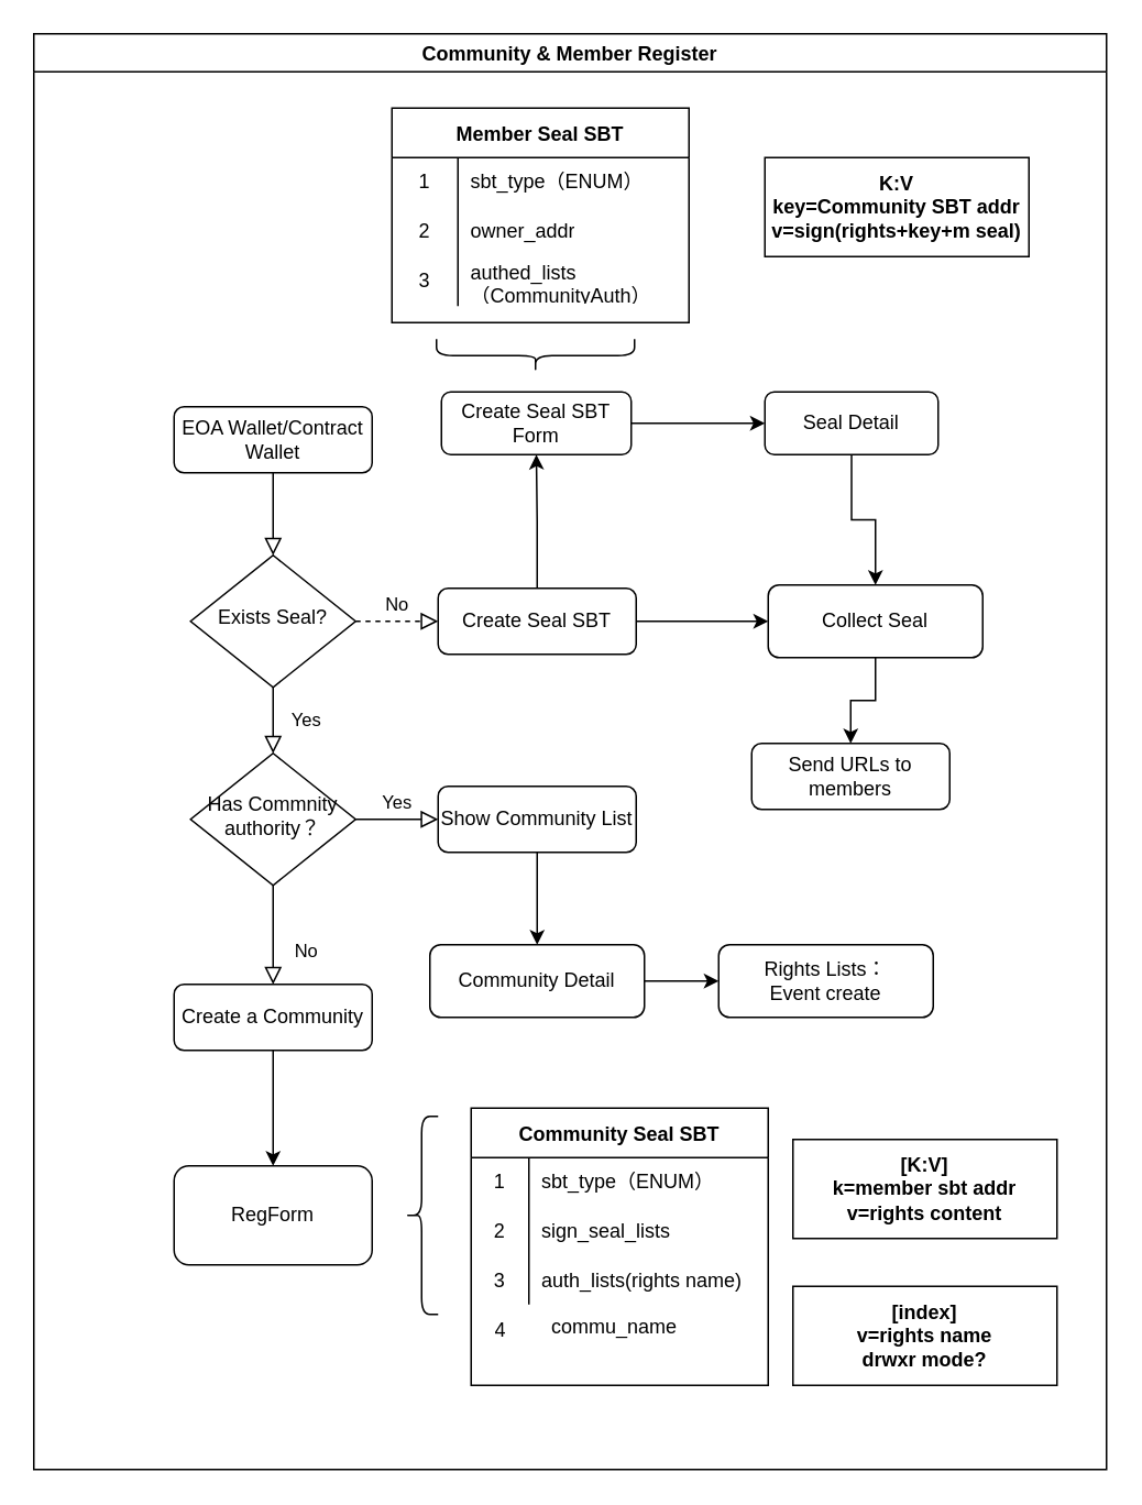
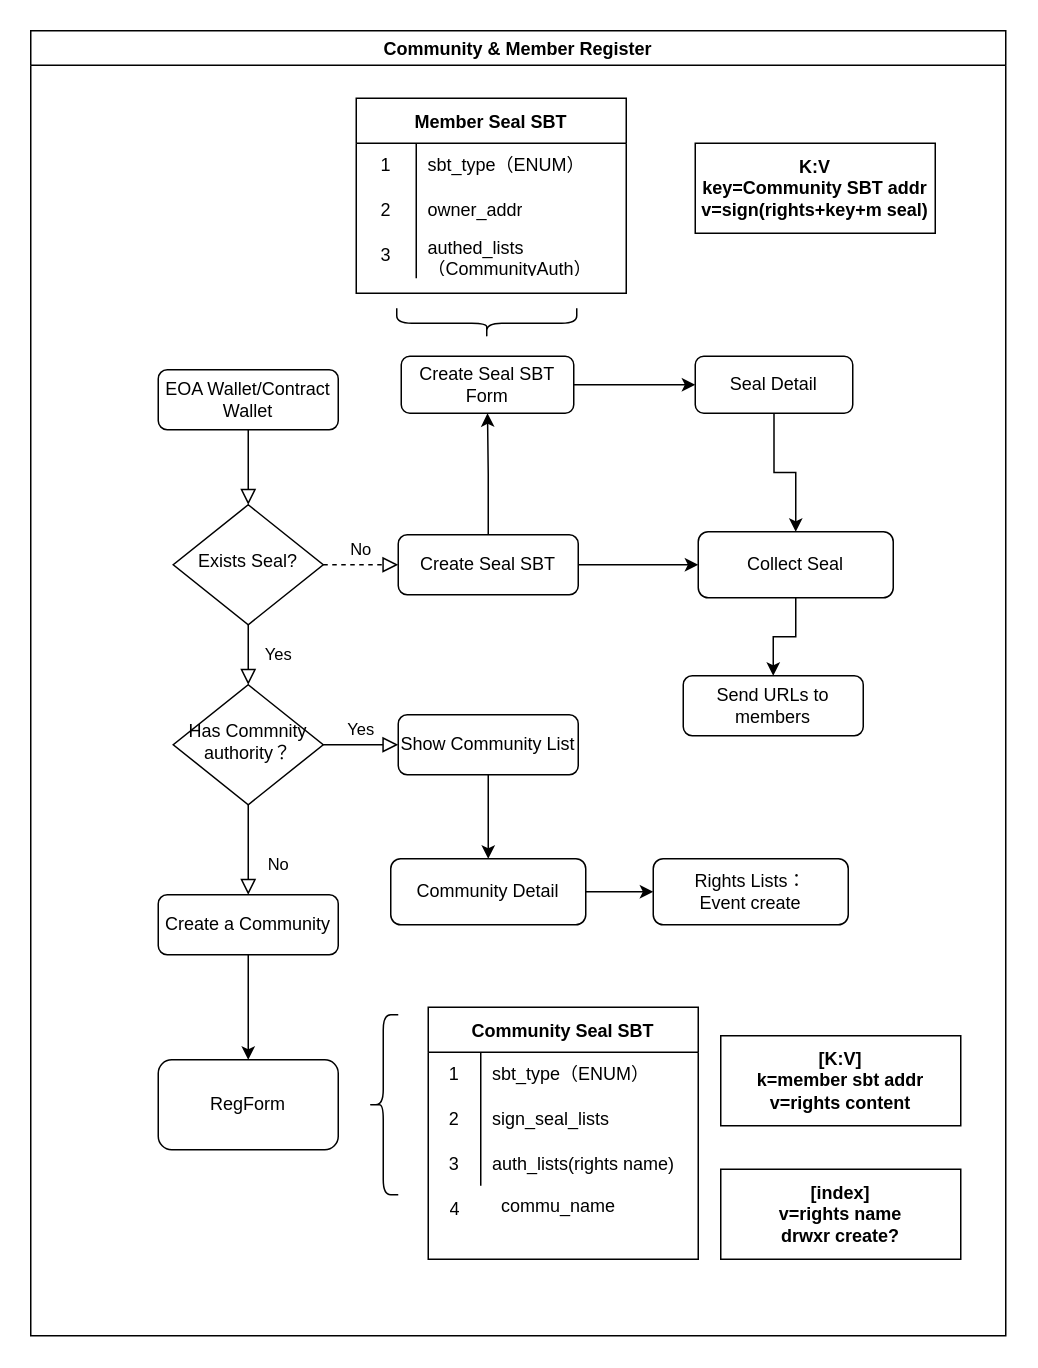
  <mxCell id="0" />
  <mxCell id="1" parent="0" />
  <mxCell id="2" value="Community &amp; Member Register" style="swimlane;" parent="1" vertex="1"><mxGeometry x="20" y="20" width="650" height="870" as="geometry" /></mxCell>
  <mxCell id="3" value="EOA Wallet/Contract Wallet" style="rounded=1;whiteSpace=wrap;html=1;fontSize=12;glass=0;strokeWidth=1;shadow=0;" parent="2" vertex="1"><mxGeometry x="85" y="226" width="120" height="40" as="geometry" /></mxCell>
  <mxCell id="4" value="Exists Seal?" style="rhombus;whiteSpace=wrap;html=1;shadow=0;fontFamily=Helvetica;fontSize=12;align=center;strokeWidth=1;spacing=6;spacingTop=-4;" parent="2" vertex="1"><mxGeometry x="95" y="316" width="100" height="80" as="geometry" /></mxCell>
  <mxCell id="5" value="" style="rounded=0;html=1;jettySize=auto;orthogonalLoop=1;fontSize=11;endArrow=block;endFill=0;endSize=8;strokeWidth=1;shadow=0;labelBackgroundColor=none;edgeStyle=orthogonalEdgeStyle;" parent="2" source="3" target="4" edge="1"><mxGeometry relative="1" as="geometry" /></mxCell>
  <mxCell id="6" value="" style="edgeStyle=orthogonalEdgeStyle;rounded=0;orthogonalLoop=1;jettySize=auto;html=1;" parent="2" source="8" target="19" edge="1"><mxGeometry relative="1" as="geometry" /></mxCell>
  <mxCell id="7" value="" style="edgeStyle=orthogonalEdgeStyle;rounded=0;orthogonalLoop=1;jettySize=auto;html=1;" parent="2" source="8" target="27" edge="1"><mxGeometry relative="1" as="geometry" /></mxCell>
  <mxCell id="8" value="Create Seal SBT" style="rounded=1;whiteSpace=wrap;html=1;fontSize=12;glass=0;strokeWidth=1;shadow=0;" parent="2" vertex="1"><mxGeometry x="245" y="336" width="120" height="40" as="geometry" /></mxCell>
  <mxCell id="9" value="No" style="edgeStyle=orthogonalEdgeStyle;rounded=0;html=1;jettySize=auto;orthogonalLoop=1;fontSize=11;endArrow=block;endFill=0;endSize=8;strokeWidth=1;shadow=0;labelBackgroundColor=none;dashed=1;" parent="2" source="4" target="8" edge="1"><mxGeometry y="10" relative="1" as="geometry"><mxPoint as="offset" /></mxGeometry></mxCell>
  <mxCell id="10" value="Has Commnity authority？" style="rhombus;whiteSpace=wrap;html=1;shadow=0;fontFamily=Helvetica;fontSize=12;align=center;strokeWidth=1;spacing=6;spacingTop=-4;" parent="2" vertex="1"><mxGeometry x="95" y="436" width="100" height="80" as="geometry" /></mxCell>
  <mxCell id="11" value="Yes" style="rounded=0;html=1;jettySize=auto;orthogonalLoop=1;fontSize=11;endArrow=block;endFill=0;endSize=8;strokeWidth=1;shadow=0;labelBackgroundColor=none;edgeStyle=orthogonalEdgeStyle;" parent="2" source="4" target="10" edge="1"><mxGeometry y="20" relative="1" as="geometry"><mxPoint as="offset" /></mxGeometry></mxCell>
  <mxCell id="12" value="" style="edgeStyle=orthogonalEdgeStyle;rounded=0;orthogonalLoop=1;jettySize=auto;html=1;" parent="2" source="13" target="24" edge="1"><mxGeometry relative="1" as="geometry" /></mxCell>
  <mxCell id="13" value="Create a Community" style="rounded=1;whiteSpace=wrap;html=1;fontSize=12;glass=0;strokeWidth=1;shadow=0;" parent="2" vertex="1"><mxGeometry x="85" y="576" width="120" height="40" as="geometry" /></mxCell>
  <mxCell id="14" value="No" style="rounded=0;html=1;jettySize=auto;orthogonalLoop=1;fontSize=11;endArrow=block;endFill=0;endSize=8;strokeWidth=1;shadow=0;labelBackgroundColor=none;edgeStyle=orthogonalEdgeStyle;" parent="2" source="10" target="13" edge="1"><mxGeometry x="0.333" y="20" relative="1" as="geometry"><mxPoint as="offset" /></mxGeometry></mxCell>
  <mxCell id="15" value="" style="edgeStyle=orthogonalEdgeStyle;rounded=0;orthogonalLoop=1;jettySize=auto;html=1;" parent="2" source="16" target="22" edge="1"><mxGeometry relative="1" as="geometry" /></mxCell>
  <mxCell id="16" value="Show Community List" style="rounded=1;whiteSpace=wrap;html=1;fontSize=12;glass=0;strokeWidth=1;shadow=0;" parent="2" vertex="1"><mxGeometry x="245" y="456" width="120" height="40" as="geometry" /></mxCell>
  <mxCell id="17" value="Yes" style="edgeStyle=orthogonalEdgeStyle;rounded=0;html=1;jettySize=auto;orthogonalLoop=1;fontSize=11;endArrow=block;endFill=0;endSize=8;strokeWidth=1;shadow=0;labelBackgroundColor=none;" parent="2" source="10" target="16" edge="1"><mxGeometry y="10" relative="1" as="geometry"><mxPoint as="offset" /></mxGeometry></mxCell>
  <mxCell id="18" value="" style="edgeStyle=orthogonalEdgeStyle;rounded=0;orthogonalLoop=1;jettySize=auto;html=1;" parent="2" source="19" target="20" edge="1"><mxGeometry relative="1" as="geometry" /></mxCell>
  <mxCell id="19" value="Collect Seal" style="whiteSpace=wrap;html=1;rounded=1;glass=0;strokeWidth=1;shadow=0;" parent="2" vertex="1"><mxGeometry x="445" y="334" width="130" height="44" as="geometry" /></mxCell>
  <mxCell id="20" value="Send URLs to members" style="rounded=1;whiteSpace=wrap;html=1;fontSize=12;glass=0;strokeWidth=1;shadow=0;" parent="2" vertex="1"><mxGeometry x="435" y="430" width="120" height="40" as="geometry" /></mxCell>
  <mxCell id="21" value="" style="edgeStyle=orthogonalEdgeStyle;rounded=0;orthogonalLoop=1;jettySize=auto;html=1;" parent="2" source="22" target="23" edge="1"><mxGeometry relative="1" as="geometry" /></mxCell>
  <mxCell id="22" value="Community Detail" style="whiteSpace=wrap;html=1;rounded=1;glass=0;strokeWidth=1;shadow=0;" parent="2" vertex="1"><mxGeometry x="240" y="552" width="130" height="44" as="geometry" /></mxCell>
  <mxCell id="23" value="Rights Lists：&lt;br&gt;Event create" style="whiteSpace=wrap;html=1;rounded=1;glass=0;strokeWidth=1;shadow=0;" parent="2" vertex="1"><mxGeometry x="415" y="552" width="130" height="44" as="geometry" /></mxCell>
  <mxCell id="24" value="RegForm" style="whiteSpace=wrap;html=1;rounded=1;glass=0;strokeWidth=1;shadow=0;" parent="2" vertex="1"><mxGeometry x="85" y="686" width="120" height="60" as="geometry" /></mxCell>
  <mxCell id="25" value="" style="shape=curlyBracket;whiteSpace=wrap;html=1;rounded=1;" parent="2" vertex="1"><mxGeometry x="225" y="656" width="20" height="120" as="geometry" /></mxCell>
  <mxCell id="26" value="" style="edgeStyle=orthogonalEdgeStyle;rounded=0;orthogonalLoop=1;jettySize=auto;html=1;" parent="2" source="27" target="29" edge="1"><mxGeometry relative="1" as="geometry" /></mxCell>
  <mxCell id="27" value="Create Seal SBT Form" style="whiteSpace=wrap;html=1;rounded=1;glass=0;strokeWidth=1;shadow=0;" parent="2" vertex="1"><mxGeometry x="247" y="217" width="115" height="38" as="geometry" /></mxCell>
  <mxCell id="28" value="" style="edgeStyle=orthogonalEdgeStyle;rounded=0;orthogonalLoop=1;jettySize=auto;html=1;" parent="2" source="29" target="19" edge="1"><mxGeometry relative="1" as="geometry" /></mxCell>
  <mxCell id="29" value="Seal Detail" style="whiteSpace=wrap;html=1;rounded=1;glass=0;strokeWidth=1;shadow=0;" parent="2" vertex="1"><mxGeometry x="443" y="217" width="105" height="38" as="geometry" /></mxCell>
  <mxCell id="30" value="" style="shape=curlyBracket;whiteSpace=wrap;html=1;rounded=1;flipH=1;rotation=90;" parent="2" vertex="1"><mxGeometry x="294" y="135" width="20" height="120" as="geometry" /></mxCell>
  <mxCell id="31" value="Member Seal SBT" style="shape=table;startSize=30;container=1;collapsible=0;childLayout=tableLayout;fixedRows=1;rowLines=0;fontStyle=1;" parent="2" vertex="1"><mxGeometry x="217" y="45" width="180" height="130" as="geometry" /></mxCell>
  <mxCell id="32" value="" style="shape=tableRow;horizontal=0;startSize=0;swimlaneHead=0;swimlaneBody=0;top=0;left=0;bottom=0;right=0;collapsible=0;dropTarget=0;fillColor=none;points=[[0,0.5],[1,0.5]];portConstraint=eastwest;" parent="31" vertex="1"><mxGeometry y="30" width="180" height="30" as="geometry" /></mxCell>
  <mxCell id="33" value="1" style="shape=partialRectangle;html=1;whiteSpace=wrap;connectable=0;fillColor=none;top=0;left=0;bottom=0;right=0;overflow=hidden;pointerEvents=1;" parent="32" vertex="1"><mxGeometry width="40" height="30" as="geometry"><mxRectangle width="40" height="30" as="alternateBounds" /></mxGeometry></mxCell>
  <mxCell id="34" value="sbt_type（ENUM）" style="shape=partialRectangle;html=1;whiteSpace=wrap;connectable=0;fillColor=none;top=0;left=0;bottom=0;right=0;align=left;spacingLeft=6;overflow=hidden;" parent="32" vertex="1"><mxGeometry x="40" width="140" height="30" as="geometry"><mxRectangle width="140" height="30" as="alternateBounds" /></mxGeometry></mxCell>
  <mxCell id="35" value="" style="shape=tableRow;horizontal=0;startSize=0;swimlaneHead=0;swimlaneBody=0;top=0;left=0;bottom=0;right=0;collapsible=0;dropTarget=0;fillColor=none;points=[[0,0.5],[1,0.5]];portConstraint=eastwest;" parent="31" vertex="1"><mxGeometry y="60" width="180" height="30" as="geometry" /></mxCell>
  <mxCell id="36" value="2" style="shape=partialRectangle;html=1;whiteSpace=wrap;connectable=0;fillColor=none;top=0;left=0;bottom=0;right=0;overflow=hidden;" parent="35" vertex="1"><mxGeometry width="40" height="30" as="geometry"><mxRectangle width="40" height="30" as="alternateBounds" /></mxGeometry></mxCell>
  <mxCell id="37" value="owner_addr" style="shape=partialRectangle;html=1;whiteSpace=wrap;connectable=0;fillColor=none;top=0;left=0;bottom=0;right=0;align=left;spacingLeft=6;overflow=hidden;" parent="35" vertex="1"><mxGeometry x="40" width="140" height="30" as="geometry"><mxRectangle width="140" height="30" as="alternateBounds" /></mxGeometry></mxCell>
  <mxCell id="38" value="" style="shape=tableRow;horizontal=0;startSize=0;swimlaneHead=0;swimlaneBody=0;top=0;left=0;bottom=0;right=0;collapsible=0;dropTarget=0;fillColor=none;points=[[0,0.5],[1,0.5]];portConstraint=eastwest;" parent="31" vertex="1"><mxGeometry y="90" width="180" height="30" as="geometry" /></mxCell>
  <mxCell id="39" value="3" style="shape=partialRectangle;html=1;whiteSpace=wrap;connectable=0;fillColor=none;top=0;left=0;bottom=0;right=0;overflow=hidden;" parent="38" vertex="1"><mxGeometry width="40" height="30" as="geometry"><mxRectangle width="40" height="30" as="alternateBounds" /></mxGeometry></mxCell>
  <mxCell id="40" value="authed_lists（CommunityAuth）" style="shape=partialRectangle;html=1;whiteSpace=wrap;connectable=0;fillColor=none;top=0;left=0;bottom=0;right=0;align=left;spacingLeft=6;overflow=hidden;" parent="38" vertex="1"><mxGeometry x="40" width="140" height="30" as="geometry"><mxRectangle width="140" height="30" as="alternateBounds" /></mxGeometry></mxCell>
  <mxCell id="41" value="Community Seal SBT" style="shape=table;startSize=30;container=1;collapsible=0;childLayout=tableLayout;fixedRows=1;rowLines=0;fontStyle=1;" parent="2" vertex="1"><mxGeometry x="265" y="651" width="180" height="168" as="geometry" /></mxCell>
  <mxCell id="42" value="" style="shape=tableRow;horizontal=0;startSize=0;swimlaneHead=0;swimlaneBody=0;top=0;left=0;bottom=0;right=0;collapsible=0;dropTarget=0;fillColor=none;points=[[0,0.5],[1,0.5]];portConstraint=eastwest;" parent="41" vertex="1"><mxGeometry y="30" width="180" height="30" as="geometry" /></mxCell>
  <mxCell id="43" value="1" style="shape=partialRectangle;html=1;whiteSpace=wrap;connectable=0;fillColor=none;top=0;left=0;bottom=0;right=0;overflow=hidden;pointerEvents=1;" parent="42" vertex="1"><mxGeometry width="35" height="30" as="geometry"><mxRectangle width="35" height="30" as="alternateBounds" /></mxGeometry></mxCell>
  <mxCell id="44" value="sbt_type（ENUM）" style="shape=partialRectangle;html=1;whiteSpace=wrap;connectable=0;fillColor=none;top=0;left=0;bottom=0;right=0;align=left;spacingLeft=6;overflow=hidden;" parent="42" vertex="1"><mxGeometry x="35" width="145" height="30" as="geometry"><mxRectangle width="145" height="30" as="alternateBounds" /></mxGeometry></mxCell>
  <mxCell id="45" value="" style="shape=tableRow;horizontal=0;startSize=0;swimlaneHead=0;swimlaneBody=0;top=0;left=0;bottom=0;right=0;collapsible=0;dropTarget=0;fillColor=none;points=[[0,0.5],[1,0.5]];portConstraint=eastwest;" parent="41" vertex="1"><mxGeometry y="60" width="180" height="30" as="geometry" /></mxCell>
  <mxCell id="46" value="2" style="shape=partialRectangle;html=1;whiteSpace=wrap;connectable=0;fillColor=none;top=0;left=0;bottom=0;right=0;overflow=hidden;" parent="45" vertex="1"><mxGeometry width="35" height="30" as="geometry"><mxRectangle width="35" height="30" as="alternateBounds" /></mxGeometry></mxCell>
  <mxCell id="47" value="sign_seal_lists" style="shape=partialRectangle;html=1;whiteSpace=wrap;connectable=0;fillColor=none;top=0;left=0;bottom=0;right=0;align=left;spacingLeft=6;overflow=hidden;" parent="45" vertex="1"><mxGeometry x="35" width="145" height="30" as="geometry"><mxRectangle width="145" height="30" as="alternateBounds" /></mxGeometry></mxCell>
  <mxCell id="48" value="" style="shape=tableRow;horizontal=0;startSize=0;swimlaneHead=0;swimlaneBody=0;top=0;left=0;bottom=0;right=0;collapsible=0;dropTarget=0;fillColor=none;points=[[0,0.5],[1,0.5]];portConstraint=eastwest;" parent="41" vertex="1"><mxGeometry y="90" width="180" height="29" as="geometry" /></mxCell>
  <mxCell id="49" value="3" style="shape=partialRectangle;html=1;whiteSpace=wrap;connectable=0;fillColor=none;top=0;left=0;bottom=0;right=0;overflow=hidden;" parent="48" vertex="1"><mxGeometry width="35" height="29" as="geometry"><mxRectangle width="35" height="29" as="alternateBounds" /></mxGeometry></mxCell>
  <mxCell id="50" value="auth_lists(rights name)" style="shape=partialRectangle;html=1;whiteSpace=wrap;connectable=0;fillColor=none;top=0;left=0;bottom=0;right=0;align=left;spacingLeft=6;overflow=hidden;" parent="48" vertex="1"><mxGeometry x="35" width="145" height="29" as="geometry"><mxRectangle width="145" height="29" as="alternateBounds" /></mxGeometry></mxCell>
  <mxCell id="51" value="K:V&lt;br&gt;key=Community SBT addr&lt;br&gt;v=sign(rights+key+m seal)" style="whiteSpace=wrap;html=1;startSize=30;fontStyle=1;" parent="2" vertex="1"><mxGeometry x="443" y="75" width="160" height="60" as="geometry" /></mxCell>
- <mxCell id="52" value="[index]&lt;br&gt;v=rights name&lt;br&gt;drwxr mode?" style="whiteSpace=wrap;html=1;startSize=30;fontStyle=1;" parent="2" vertex="1"><mxGeometry x="460" y="759" width="160" height="60" as="geometry" /></mxCell>
+ <mxCell id="52" value="[index]&lt;br&gt;v=rights name&lt;br&gt;drwxr create?" style="whiteSpace=wrap;html=1;startSize=30;fontStyle=1;" parent="2" vertex="1"><mxGeometry x="460" y="759" width="160" height="60" as="geometry" /></mxCell>
  <mxCell id="53" value="[K:V]&lt;br&gt;k=member sbt addr&lt;br&gt;v=rights content" style="whiteSpace=wrap;html=1;startSize=30;fontStyle=1;" parent="2" vertex="1"><mxGeometry x="460" y="670" width="160" height="60" as="geometry" /></mxCell>
  <mxCell id="54" value="4" style="shape=partialRectangle;html=1;whiteSpace=wrap;connectable=0;fillColor=none;top=0;left=0;bottom=0;right=0;overflow=hidden;" parent="1" vertex="1"><mxGeometry x="283" y="791" width="40" height="30" as="geometry"><mxRectangle width="40" height="30" as="alternateBounds" /></mxGeometry></mxCell>
  <mxCell id="55" value="commu_name" style="shape=partialRectangle;html=1;whiteSpace=wrap;connectable=0;fillColor=none;top=0;left=0;bottom=0;right=0;align=left;spacingLeft=6;overflow=hidden;" parent="1" vertex="1"><mxGeometry x="326" y="789" width="140" height="30" as="geometry"><mxRectangle width="140" height="30" as="alternateBounds" /></mxGeometry></mxCell>
